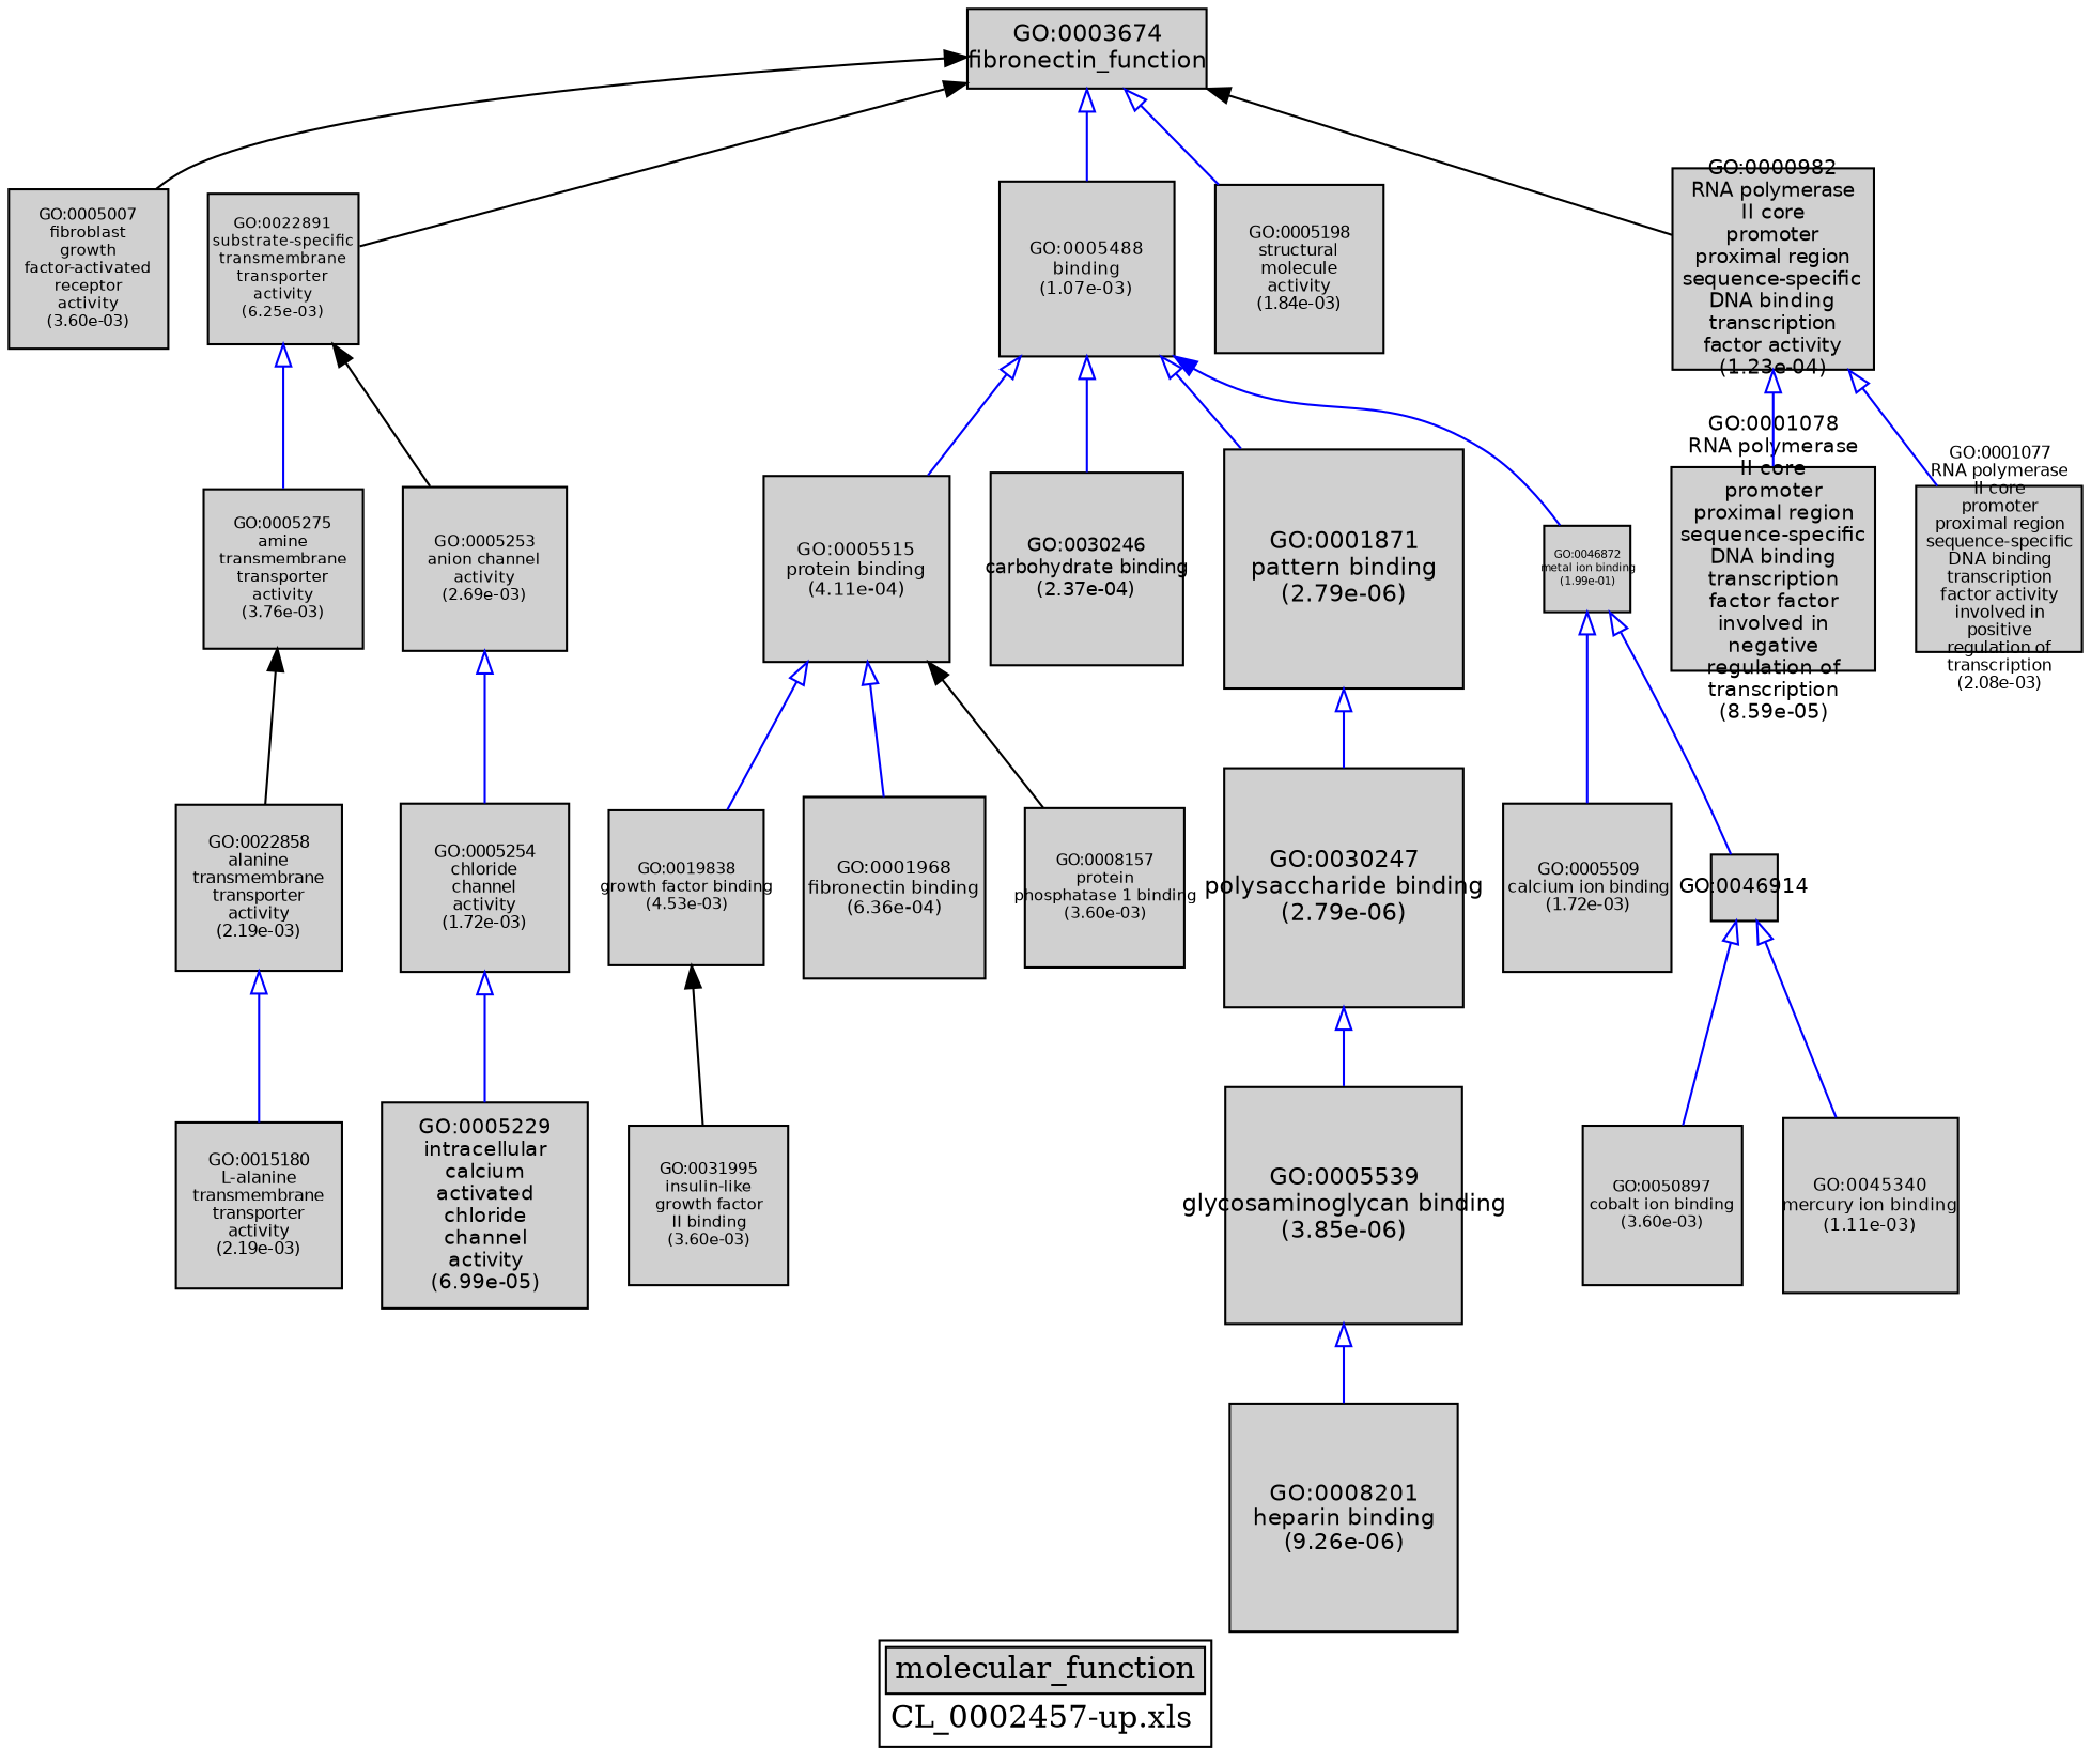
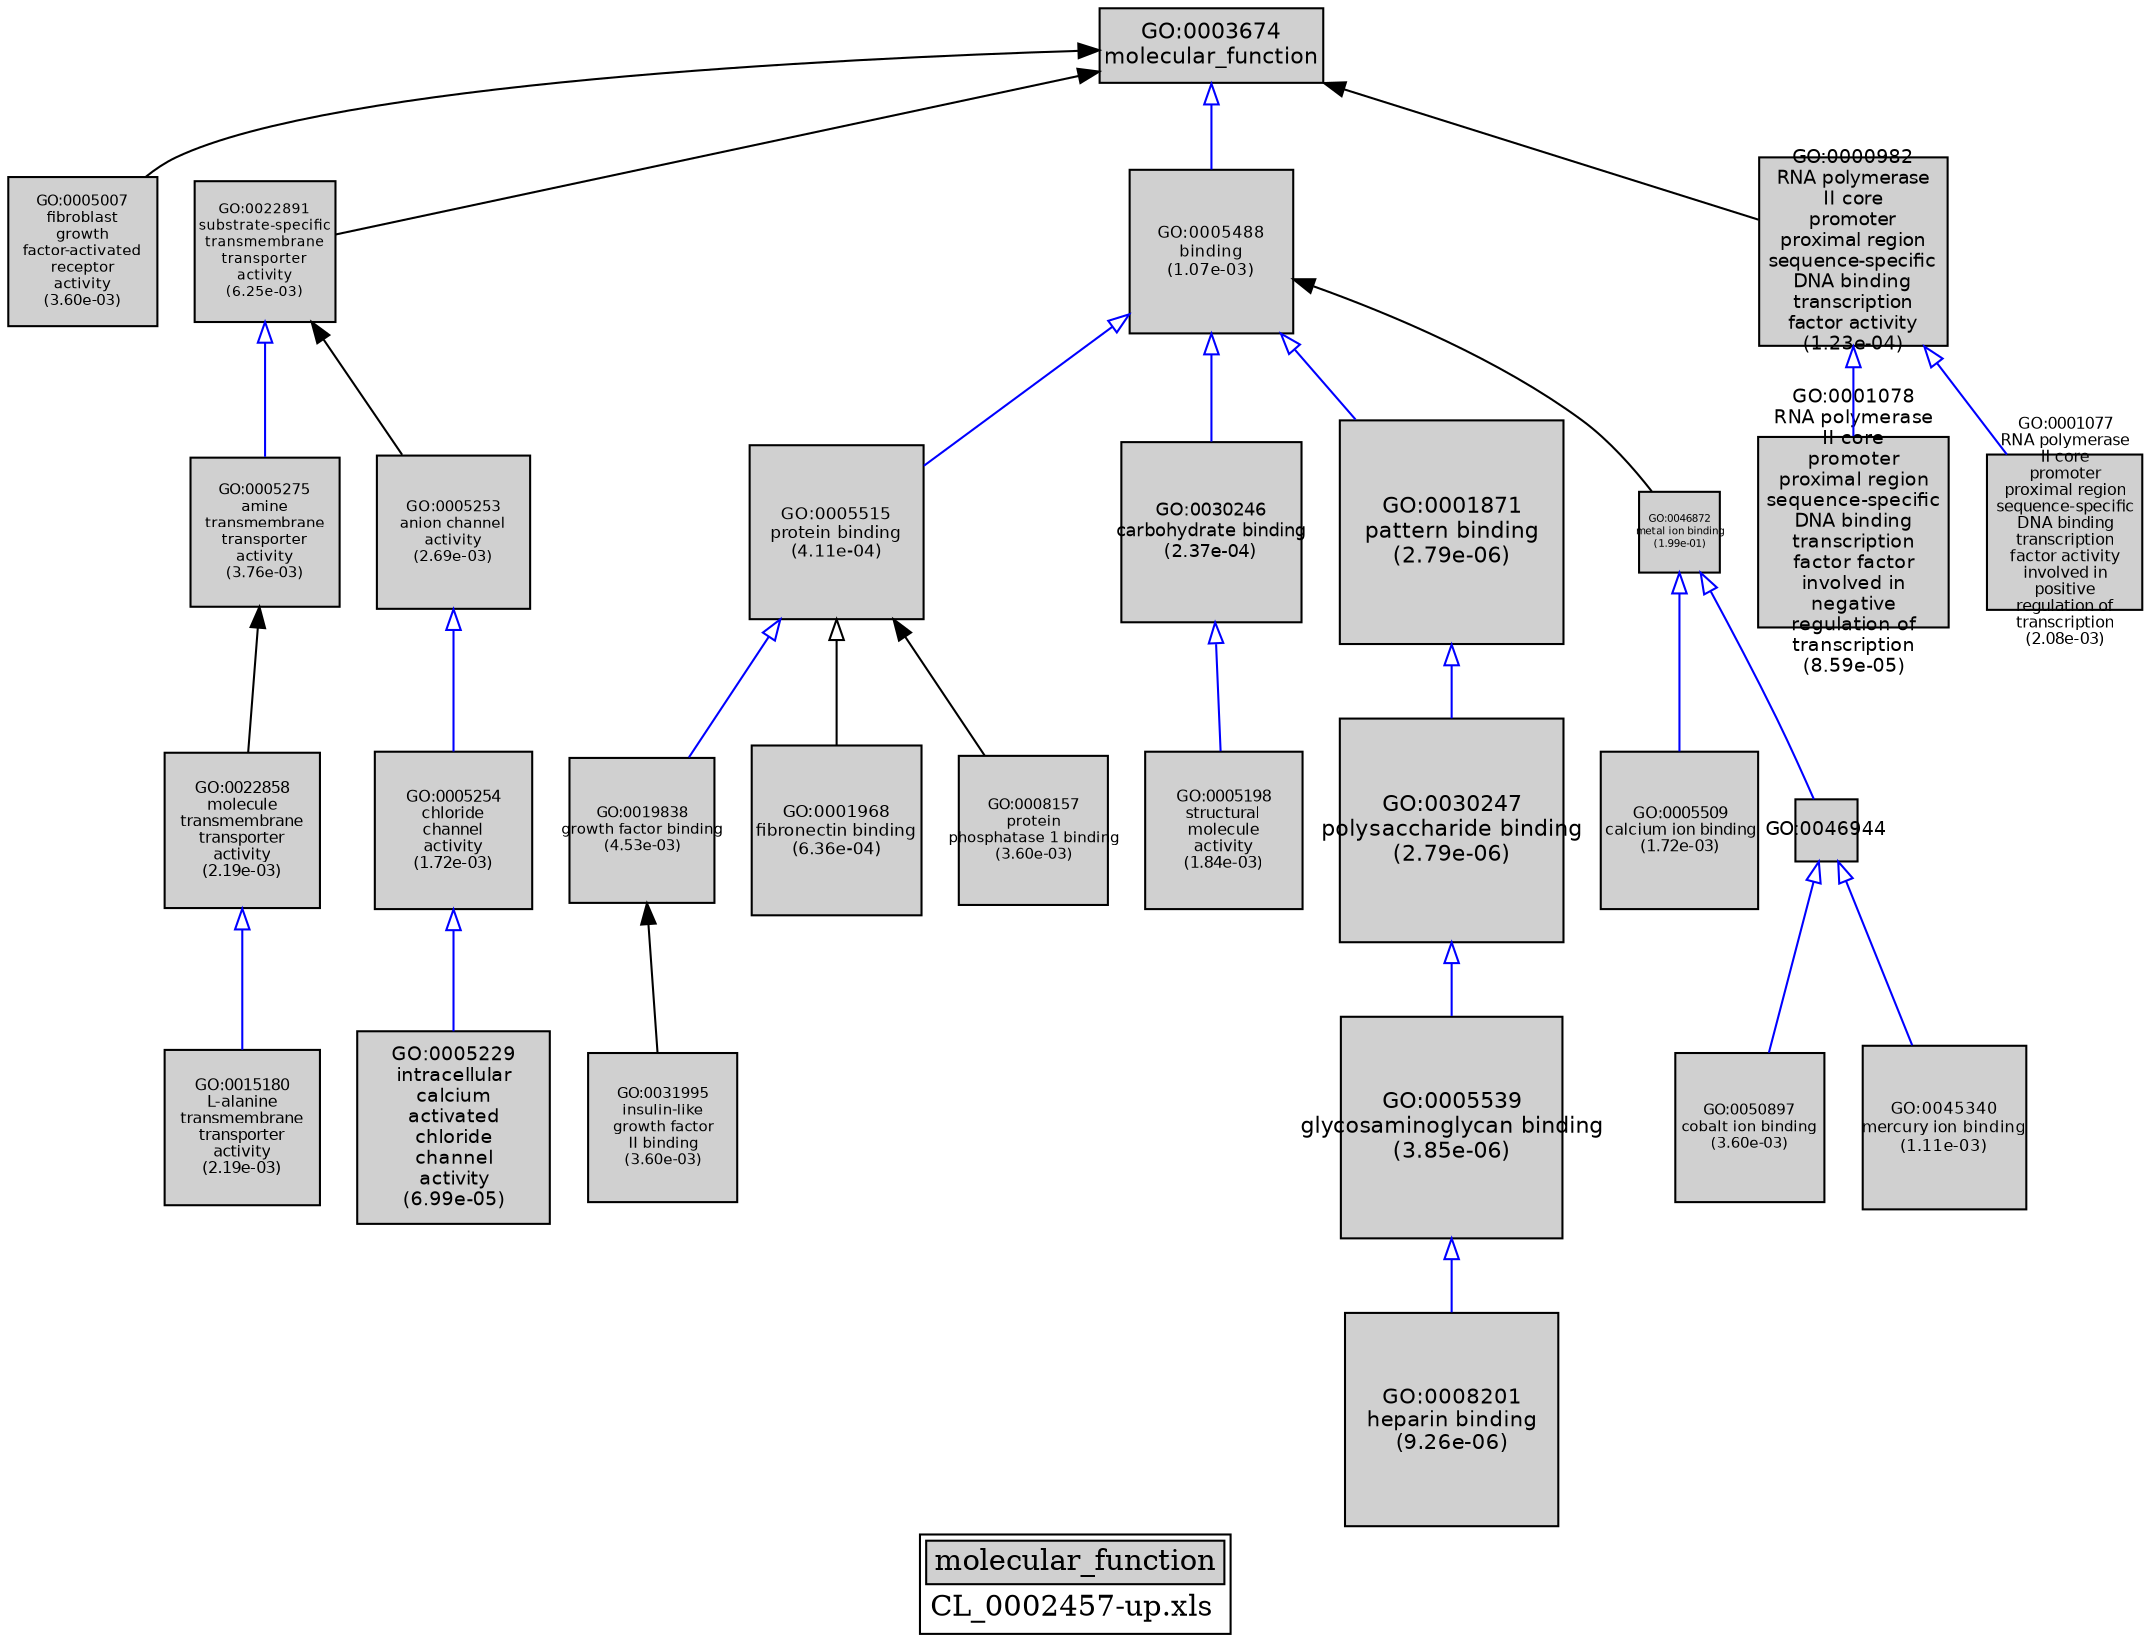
  digraph {
    bgcolor="#FFFFFF"
    label=<<TABLE COLOR="black" BGCOLOR="white"><TR><TD COLSPAN="2" BGCOLOR="#D0D0D0"><FONT COLOR="black">molecular_function</FONT></TD></TR><TR><TD BORDER="0">CL_0002457-up.xls</TD></TR></TABLE>>
    node [color=black fillcolor="#D0D0D0" fixedsize=true fontcolor=black fontname=Helvetica fontsize=7.18456558376 shape=box style=filled]
    edge [dir=back weight=5.0 arrowtail=empty color=blue]
    n1 [height=0.997856331077 label=<<TABLE BORDER="0"><TR><TD>GO:0005007<BR/>fibroblast<BR/>growth<BR/>factor-activated<BR/>receptor<BR/>activity<BR/>(3.60e-03)</TD></TR></TABLE>> width=0.997856331077]
    n2 [fontsize=7.03683312146 height=0.977337933536 label=<<TABLE BORDER="0"><TR><TD>GO:0019838<BR/>growth factor binding<BR/>(4.53e-03)</TD></TR></TABLE>> width=0.977337933536]
    n3 [fontsize=8.44472692108 height=1.17287873904 label=<<TABLE BORDER="0"><TR><TD>GO:0005515<BR/>protein binding<BR/>(4.11e-04)</TD></TR></TABLE>> width=1.17287873904]
    n4 [fontsize=8.73640180672 height=1.21338913982 label=<<TABLE BORDER="0"><TR><TD>GO:0030246<BR/>carbohydrate binding<BR/>(2.37e-04)</TD></TR></TABLE>> width=1.21338913982]
    n5 [fontsize=10.6643144401 height=1.48115478334 label=<<TABLE BORDER="0"><TR><TD>GO:0005539<BR/>glycosaminoglycan binding<BR/>(3.85e-06)</TD></TR></TABLE>> width=1.48115478334]
    n6 [fontsize=6.82664422552 height=0.948145031322 label=<<TABLE BORDER="0"><TR><TD>GO:0022891<BR/>substrate-specific<BR/>transmembrane<BR/>transporter<BR/>activity<BR/>(6.25e-03)</TD></TR></TABLE>> width=0.948145031322]
    n7 [fontsize=7.91142105387 height=1.0988084797 label=<<TABLE BORDER="0"><TR><TD>GO:0005488<BR/>binding<BR/>(1.07e-03)</TD></TR></TABLE>> width=1.0988084797]
    n8 [fontsize=8.20681358057 height=1.13983521952 label=<<TABLE BORDER="0"><TR><TD>GO:0001968<BR/>fibronectin binding<BR/>(6.36e-04)</TD></TR></TABLE>> width=1.13983521952]
    n9 [fontsize=9.24849782032 height=1.28451358616 label=<<TABLE BORDER="0"><TR><TD>GO:0001078<BR/>RNA polymerase<BR/>II core<BR/>promoter<BR/>proximal region<BR/>sequence-specific<BR/>DNA binding<BR/>transcription<BR/>factor factor<BR/>involved in<BR/>negative<BR/>regulation of<BR/>transcription<BR/>(8.59e-05)</TD></TR></TABLE>> width=1.28451358616]
-   n10 [fontsize=7.49263633607 height=1.04064393557 label=<<TABLE BORDER="0"><TR><TD>GO:0022858<BR/>alanine<BR/>transmembrane<BR/>transporter<BR/>activity<BR/>(2.19e-03)</TD></TR></TABLE>> width=1.04064393557]
+   n10 [fontsize=7.49263633607 height=1.04064393557 label=<<TABLE BORDER="0"><TR><TD>GO:0022858<BR/>molecule<BR/>transmembrane<BR/>transporter<BR/>activity<BR/>(2.19e-03)</TD></TR></TABLE>> width=1.04064393557]
    n11 [fontsize=7.49263633607 height=1.04064393557 label=<<TABLE BORDER="0"><TR><TD>GO:0015180<BR/>L-alanine<BR/>transmembrane<BR/>transporter<BR/>activity<BR/>(2.19e-03)</TD></TR></TABLE>> width=1.04064393557]
    n12 [height=0.997856331077 label=<<TABLE BORDER="0"><TR><TD>GO:0050897<BR/>cobalt ion binding<BR/>(3.60e-03)</TD></TR></TABLE>> width=0.997856331077]
    n13 [fontsize=7.59622912119 height=1.05503182239 label=<<TABLE BORDER="0"><TR><TD>GO:0005198<BR/>structural<BR/>molecule<BR/>activity<BR/>(1.84e-03)</TD></TR></TABLE>> width=1.05503182239]
    n14 [fontsize=10.2836655865 height=1.42828688701 label=<<TABLE BORDER="0"><TR><TD>GO:0008201<BR/>heparin binding<BR/>(9.26e-06)</TD></TR></TABLE>> width=1.42828688701]
    n15 [fontsize=7.89408417082 height=1.09640057928 label=<<TABLE BORDER="0"><TR><TD>GO:0045340<BR/>mercury ion binding<BR/>(1.11e-03)</TD></TR></TABLE>> width=1.09640057928]
-   n16 [fontsize=10.8 label=<<TABLE BORDER="0"><TR><TD>GO:0003674<BR/>fibronectin_function</TD></TR></TABLE>> width=1.5]
+   n16 [fontsize=10.8 label=<<TABLE BORDER="0"><TR><TD>GO:0003674<BR/>molecular_function</TD></TR></TABLE>> width=1.5]
    n17 [fontsize=7.63570200606 height=1.06051416751 label=<<TABLE BORDER="0"><TR><TD>GO:0005509<BR/>calcium ion binding<BR/>(1.72e-03)</TD></TR></TABLE>> width=1.06051416751]
    n18 [fontsize=10.8 height=1.5 label=<<TABLE BORDER="0"><TR><TD>GO:0001871<BR/>pattern binding<BR/>(2.79e-06)</TD></TR></TABLE>> width=1.5]
    n19 [fontsize=7.15644052913 height=0.993950073491 label=<<TABLE BORDER="0"><TR><TD>GO:0005275<BR/>amine<BR/>transmembrane<BR/>transporter<BR/>activity<BR/>(3.76e-03)</TD></TR></TABLE>> width=0.993950073491]
    n20 [fontsize=5.0 height=0.541386641184 label=<<TABLE BORDER="0"><TR><TD>GO:0046872<BR/>metal ion binding<BR/>(1.99e-01)</TD></TR></TABLE>> width=0.541386641184]
    n21 [height=0.997856331077 label=<<TABLE BORDER="0"><TR><TD>GO:0008157<BR/>protein<BR/>phosphatase 1 binding<BR/>(3.60e-03)</TD></TR></TABLE>> width=0.997856331077]
    n22 [fontsize=10.8 height=1.5 label=<<TABLE BORDER="0"><TR><TD>GO:0030247<BR/>polysaccharide binding<BR/>(2.79e-06)</TD></TR></TABLE>> width=1.5]
    n23 [fontsize=7.52378255058 height=1.04496979869 label=<<TABLE BORDER="0"><TR><TD>GO:0001077<BR/>RNA polymerase<BR/>II core<BR/>promoter<BR/>proximal region<BR/>sequence-specific<BR/>DNA binding<BR/>transcription<BR/>factor activity<BR/>involved in<BR/>positive<BR/>regulation of<BR/>transcription<BR/>(2.08e-03)</TD></TR></TABLE>> width=1.04496979869]
    n24 [height=0.997856331077 label=<<TABLE BORDER="0"><TR><TD>GO:0031995<BR/>insulin-like<BR/>growth factor<BR/>II binding<BR/>(3.60e-03)</TD></TR></TABLE>> width=0.997856331077]
    n25 [fontsize=7.63684075205 height=1.06067232667 label=<<TABLE BORDER="0"><TR><TD>GO:0005254<BR/>chloride<BR/>channel<BR/>activity<BR/>(1.72e-03)</TD></TR></TABLE>> width=1.06067232667]
    n26 [fontsize=7.36709561676 height=1.02320772455 label=<<TABLE BORDER="0"><TR><TD>GO:0005253<BR/>anion channel<BR/>activity<BR/>(2.69e-03)</TD></TR></TABLE>> width=1.02320772455]
    n27 [fontsize=9.34907552272 height=1.29848271149 label=<<TABLE BORDER="0"><TR><TD>GO:0005229<BR/>intracellular<BR/>calcium<BR/>activated<BR/>chloride<BR/>channel<BR/>activity<BR/>(6.99e-05)</TD></TR></TABLE>> width=1.29848271149]
    n28 [fontsize=9.07127621678 height=1.25989947455 label=<<TABLE BORDER="0"><TR><TD>GO:0000982<BR/>RNA polymerase<BR/>II core<BR/>promoter<BR/>proximal region<BR/>sequence-specific<BR/>DNA binding<BR/>transcription<BR/>factor activity<BR/>(1.23e-04)</TD></TR></TABLE>> width=1.25989947455]
-   "GO:0046914" [fontsize=9 height=0.411291761871 width=0.411291761871]
+   "GO:0046914" [fontsize=9 height=0.411291761871 width=0.411291761871 label="GO:0046944"]
    subgraph sub_1 {
      n1
      n2
      n3
      n4
      n5
      n6
      n7
      n8
      n9
      n10
      n11
      n12
      n13
      n14
      n15
      n16
      n17
      n18
      n19
      n20
      n21
      n22
      n23
      n24
      n25
      n26
      n27
      n28
      "GO:0046914"
    }
    subgraph sub_2 {
      n1
      n21
      n24
      subgraph sub_3 {
        subgraph sub_4 {
        }
        subgraph sub_5 {
        }
      }
      subgraph sub_6 {
      }
      subgraph sub_7 {
        n2
        n3
        n4
        n5
        n6
        n7
        n8
        n9
        n10
        n11
        n12
        n13
        n14
        n15
        n16
        n17
        n18
        n19
        n20
        n22
        n23
        n25
        n26
        n27
        n28
        "GO:0046914"
      }
    }
    n2 -> n24 [weight=1 arrowtail="" color=""]
    n3 -> n2
-   n3 -> n8
+   n3 -> n8 [color=black]
    n3 -> n21 [weight=1 arrowtail="" color=""]
    n5 -> n14
    n6 -> n19
    n6 -> n26 [weight=1 arrowtail="" color=""]
    n7 -> n3
    n7 -> n4
    n7 -> n18
-   n7 -> n20 [weight=1 arrowtail=""]
+   n7 -> n20 [weight=1 arrowtail="" color=""]
    n10 -> n11
    n16 -> n1 [weight=1 arrowtail="" color=""]
    n16 -> n6 [weight=1 arrowtail="" color=""]
    n16 -> n7
-   n16 -> n13
+   n4 -> n13
    n16 -> n28 [weight=1 arrowtail="" color=""]
    n18 -> n22
    n19 -> n10 [weight=1 arrowtail="" color=""]
    n20 -> n17
    n20 -> "GO:0046914"
    n22 -> n5
    n25 -> n27
    n26 -> n25
    n28 -> n9
    n28 -> n23
    "GO:0046914" -> n12
    "GO:0046914" -> n15
  }
